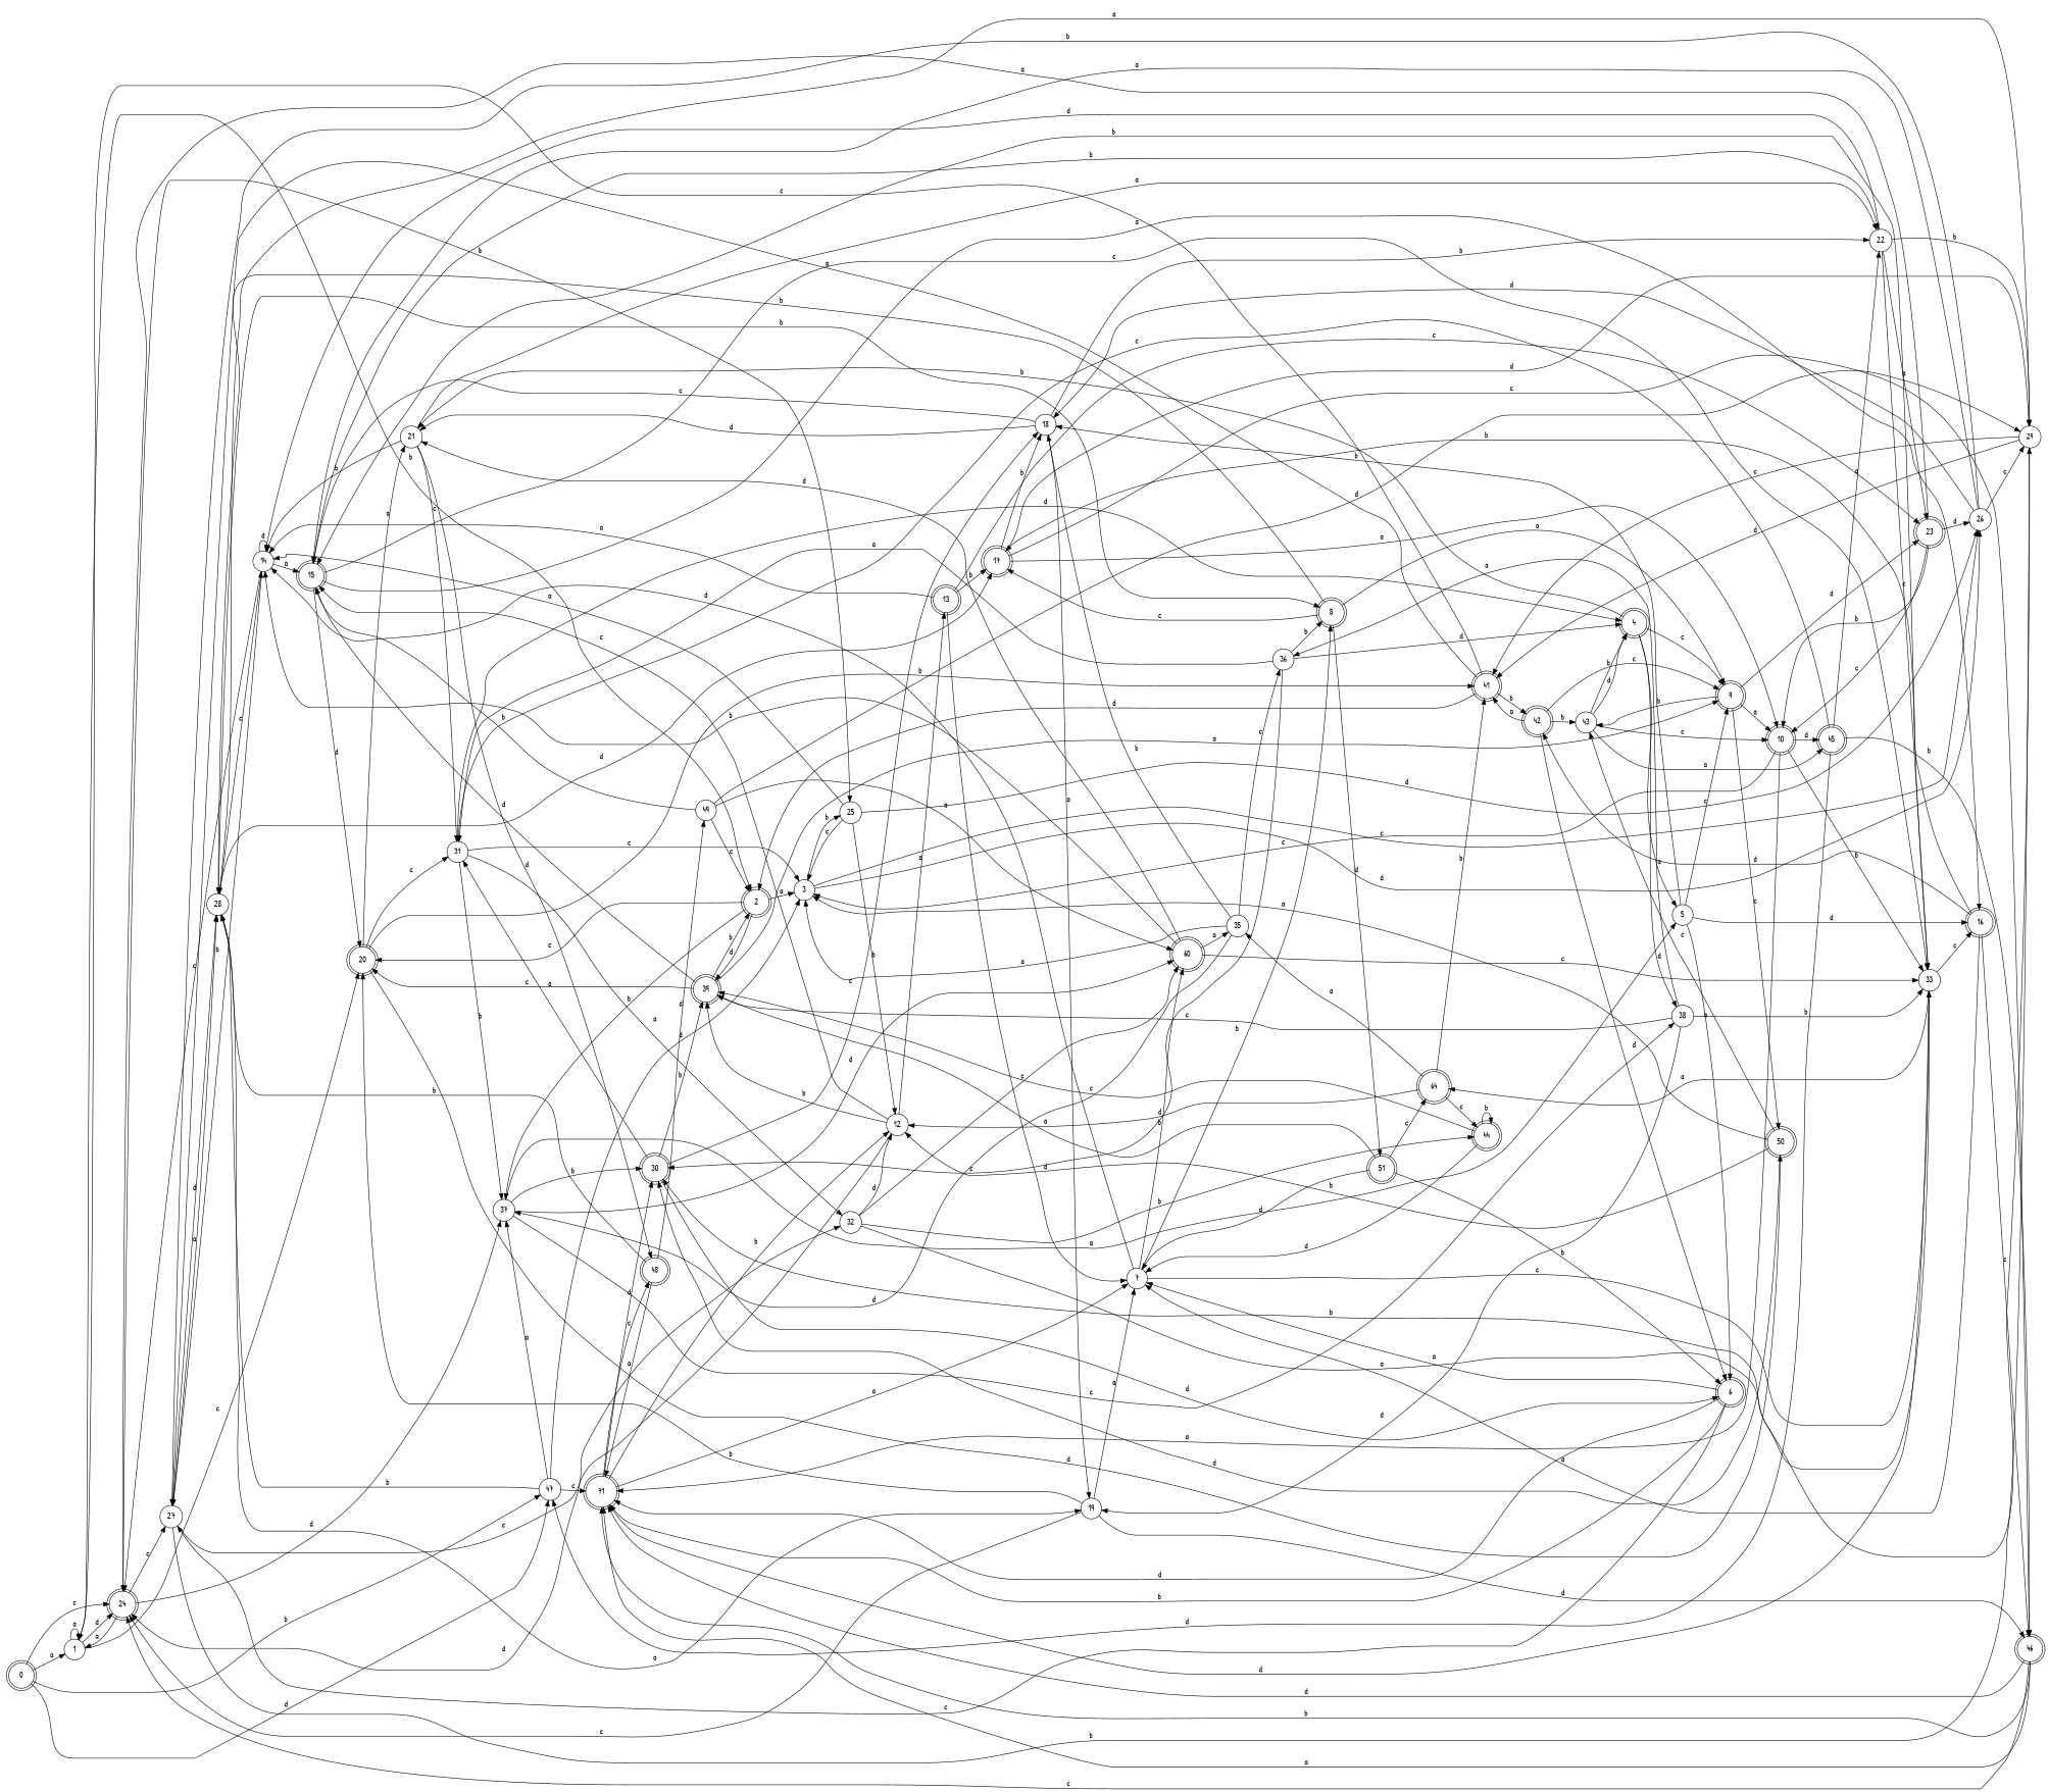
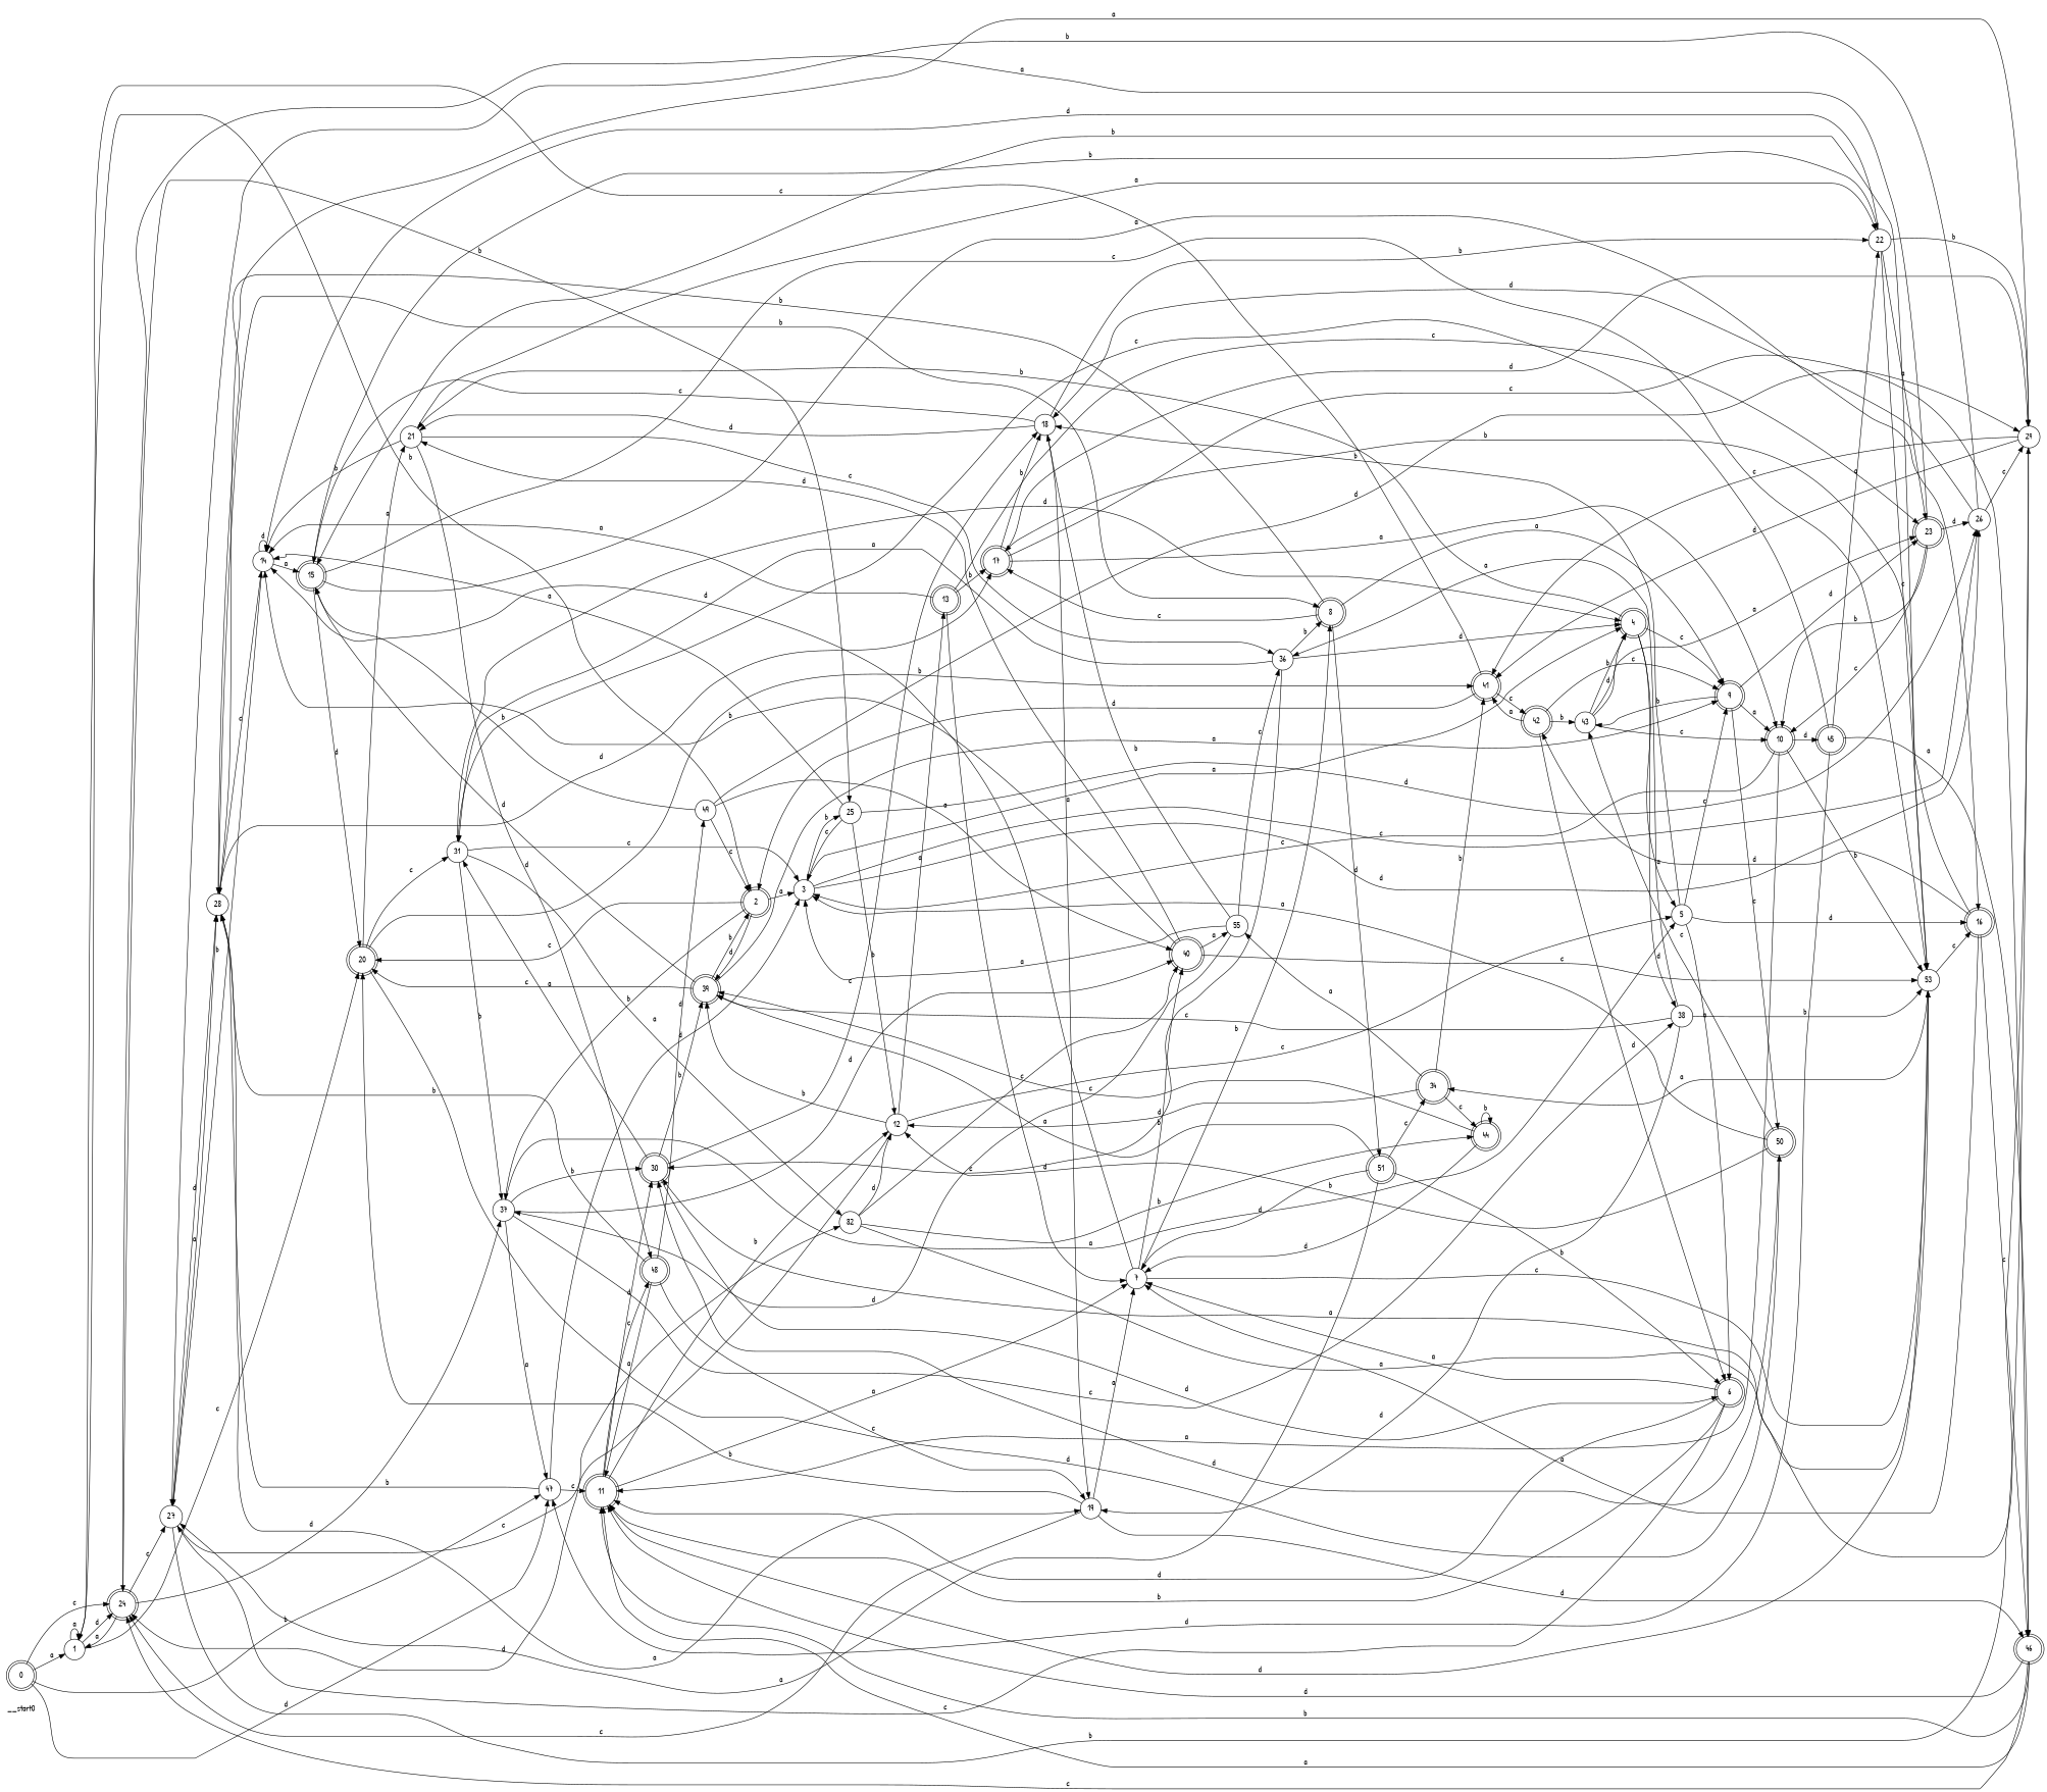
  digraph {
    fontname="Patrick Hand"
    rankdir=LR
    node [fontname="Patrick Hand" shape=doublecircle color=black fillcolor=white style="rounded,filled"]
    edge [fontname="Patrick Hand"]
+   __start0 [shape=none color="" fillcolor="" style=""]
    n2 [label=0]
    n3 [label=1 shape=circle style=filled]
    n4 [label=24]
    n5 [label=47 shape=circle style=filled]
    n6 [label=2]
    n7 [label=20]
    n8 [label=37 shape=circle style=filled]
    n9 [label=25 shape=circle style=filled]
    n10 [label=27 shape=circle style=filled]
    n11 [label=3 shape=circle style=filled]
-   n12 [label=71]
+   n12 [label=11]
    n13 [label=28 shape=circle style=filled]
    n14 [label=39]
    n15 [label=21 shape=circle style=filled]
    n16 [label=50]
    n17 [label=31 shape=circle style=filled]
    n18 [label=41]
    n19 [label=4]
    n20 [label=26 shape=circle style=filled]
    n21 [label=5 shape=circle style=filled]
    n22 [label=38 shape=circle style=filled]
-   n23 [label=60]
+   n23 [label=40]
    n24 [label=30]
    n25 [label=9]
    n26 [label=15]
    n27 [label=14 shape=circle style=filled]
    n28 [label=12 shape=circle style=filled]
    n29 [label=18 shape=circle style=filled]
    n30 [label=29 shape=circle style=filled]
    n31 [label=6]
    n32 [label=16]
    n33 [label=10]
    n34 [label=23]
    n35 [label=43 shape=circle style=filled]
    n36 [label=48]
    n37 [label=22 shape=circle style=filled]
    n38 [label=36 shape=circle style=filled]
-   n39 [label=33 shape=circle style=filled]
+   n39 [label=53 shape=circle style=filled]
    n40 [label=19 shape=circle style=filled]
    n41 [label=7 shape=circle style=filled]
    n42 [label=17]
    n43 [label=42]
    n44 [label=46]
    n45 [label=8]
-   n46 [label=32 shape=circle style=filled]
+   n46 [label=82 shape=circle style=filled]
    n47 [label=51]
-   n48 [label=64]
-   n49 [label=35 shape=circle style=filled]
+   n48 [label=34]
+   n49 [label=55 shape=circle style=filled]
    n50 [label=45]
    n51 [label=13]
    n52 [label=49 shape=circle style=filled]
    n53 [label=44]
    n2 -> n3 [label=a]
    n2 -> n4 [label=c]
    n2 -> n5 [label=b]
    n2 -> n5 [label=d]
    n3 -> n3 [label=a]
    n3 -> n4 [label=d]
    n3 -> n6 [label=b]
    n3 -> n7 [label=c]
    n4 -> n3 [label=a]
    n4 -> n8 [label=d]
    n4 -> n9 [label=b]
    n4 -> n10 [label=c]
-   n5 -> n8 [label=a]
+   n8 -> n5 [label=a]
    n5 -> n11 [label=d]
    n5 -> n12 [label=c]
    n5 -> n13 [label=b]
    n6 -> n7 [label=c]
    n6 -> n8 [label=b]
    n6 -> n11 [label=a]
    n6 -> n14 [label=d]
    n7 -> n15 [label=a]
    n7 -> n16 [label=d]
    n7 -> n17 [label=c]
    n7 -> n18 [label=b]
    n8 -> n21 [label=a]
    n8 -> n22 [label=c]
    n8 -> n23 [label=d]
    n8 -> n24 [label=b]
    n9 -> n11 [label=c]
    n9 -> n20 [label=d]
    n9 -> n27 [label=a]
    n9 -> n28 [label=b]
    n10 -> n13 [label=a]
    n10 -> n13 [label=d]
    n10 -> n30 [label=b]
    n10 -> n46 [label=c]
    n11 -> n9 [label=b]
+   n11 -> n19 [label=a]
    n11 -> n20 [label=c]
    n11 -> n20 [label=d]
    n12 -> n24 [label=d]
    n12 -> n28 [label=b]
    n12 -> n36 [label=c]
    n12 -> n41 [label=a]
    n13 -> n27 [label=c]
    n13 -> n40 [label=a]
    n13 -> n42 [label=d]
    n13 -> n45 [label=b]
    n14 -> n6 [label=b]
    n14 -> n7 [label=c]
    n14 -> n25 [label=a]
    n14 -> n26 [label=d]
    n15 -> n27 [label=b]
    n15 -> n36 [label=d]
    n15 -> n37 [label=a]
-   n15 -> n17 [label=c]
+   n15 -> n38 [label=c]
    n16 -> n11 [label=a]
    n16 -> n24 [label=d]
    n16 -> n28 [label=b]
    n16 -> n35 [label=c]
    n17 -> n8 [label=b]
    n17 -> n11 [label=c]
    n17 -> n19 [label=d]
    n17 -> n46 [label=a]
    n18 -> n3 [label=c]
    n18 -> n6 [label=d]
-   n18 -> n10 [label=a]
-   n18 -> n43 [label=b]
+   n47 -> n10 [label=a]
+   n18 -> n43 [label=c]
    n19 -> n15 [label=b]
    n19 -> n21 [label=a]
    n19 -> n22 [label=d]
    n19 -> n25 [label=c]
    n20 -> n10 [label=b]
-   n20 -> n26 [label=a]
    n20 -> n29 [label=d]
    n20 -> n30 [label=c]
    n21 -> n25 [label=c]
    n21 -> n29 [label=b]
    n21 -> n31 [label=a]
    n21 -> n32 [label=d]
    n22 -> n14 [label=c]
    n22 -> n38 [label=a]
    n22 -> n39 [label=b]
    n22 -> n40 [label=d]
    n23 -> n15 [label=d]
    n23 -> n27 [label=b]
    n23 -> n39 [label=c]
    n23 -> n49 [label=a]
    n24 -> n14 [label=b]
    n24 -> n17 [label=a]
    n24 -> n29 [label=c]
    n24 -> n31 [label=d]
    n25 -> n16 [label=c]
    n25 -> n33 [label=a]
    n25 -> n34 [label=d]
    n25 -> n35 [label=b]
    n26 -> n7 [label=d]
    n26 -> n32 [label=a]
    n26 -> n37 [label=b]
    n26 -> n39 [label=c]
-   n27 -> n4 [label=c]
    n27 -> n10 [label=b]
    n27 -> n26 [label=a]
    n27 -> n27 [label=d]
    n28 -> n4 [label=d]
    n28 -> n14 [label=b]
-   n28 -> n26 [label=c]
+   n28 -> n21 [label=c]
    n28 -> n51 [label=a]
    n29 -> n15 [label=d]
    n29 -> n26 [label=c]
    n29 -> n37 [label=b]
    n29 -> n40 [label=a]
    n30 -> n13 [label=a]
    n30 -> n18 [label=c]
    n30 -> n18 [label=d]
-   n30 -> n24 [label=b]
+   n30 -> n24 [label=a]
    n31 -> n10 [label=c]
    n31 -> n12 [label=b]
    n31 -> n12 [label=d]
    n31 -> n41 [label=a]
    n32 -> n41 [label=a]
    n32 -> n42 [label=b]
    n32 -> n43 [label=d]
    n32 -> n44 [label=c]
    n33 -> n11 [label=c]
    n33 -> n12 [label=a]
    n33 -> n39 [label=b]
    n33 -> n50 [label=d]
    n34 -> n4 [label=a]
    n34 -> n20 [label=d]
    n34 -> n33 [label=b]
    n34 -> n33 [label=c]
    n35 -> n19 [label=b]
    n35 -> n19 [label=d]
    n35 -> n33 [label=c]
-   n35 -> n50 [label=a]
+   n35 -> n34 [label=a]
    n36 -> n12 [label=a]
    n36 -> n13 [label=b]
+   n36 -> n40 [label=c]
    n36 -> n52 [label=d]
    n37 -> n27 [label=d]
    n37 -> n30 [label=b]
    n37 -> n34 [label=a]
    n37 -> n39 [label=c]
    n38 -> n17 [label=a]
    n38 -> n19 [label=d]
    n38 -> n24 [label=c]
    n38 -> n45 [label=b]
    n39 -> n12 [label=d]
    n39 -> n26 [label=b]
    n39 -> n32 [label=c]
    n39 -> n48 [label=a]
    n40 -> n4 [label=c]
    n40 -> n7 [label=b]
    n40 -> n41 [label=a]
    n40 -> n44 [label=d]
    n41 -> n23 [label=b]
    n41 -> n27 [label=d]
    n41 -> n39 [label=c]
    n41 -> n45 [label=b]
    n42 -> n29 [label=b]
    n42 -> n30 [label=d]
    n42 -> n33 [label=a]
    n42 -> n44 [label=c]
    n43 -> n18 [label=a]
    n43 -> n25 [label=c]
    n43 -> n31 [label=d]
    n43 -> n35 [label=b]
    n44 -> n4 [label=c]
    n44 -> n12 [label=a]
    n44 -> n12 [label=b]
    n44 -> n12 [label=d]
    n45 -> n13 [label=b]
    n45 -> n25 [label=a]
    n45 -> n42 [label=c]
    n45 -> n47 [label=d]
    n46 -> n23 [label=c]
    n46 -> n28 [label=d]
    n46 -> n39 [label=a]
    n46 -> n53 [label=b]
    n47 -> n14 [label=a]
    n47 -> n31 [label=b]
    n47 -> n41 [label=d]
    n47 -> n48 [label=c]
    n48 -> n18 [label=b]
    n48 -> n28 [label=d]
    n48 -> n49 [label=a]
    n48 -> n53 [label=c]
    n49 -> n8 [label=d]
    n49 -> n11 [label=a]
    n49 -> n29 [label=b]
    n49 -> n38 [label=c]
    n50 -> n5 [label=d]
    n50 -> n17 [label=c]
    n50 -> n37 [label=a]
-   n50 -> n44 [label=b]
+   n50 -> n44 [label=a]
    n51 -> n27 [label=a]
    n51 -> n34 [label=c]
    n51 -> n41 [label=d]
    n51 -> n42 [label=b]
    n52 -> n6 [label=c]
    n52 -> n23 [label=a]
    n52 -> n26 [label=b]
    n52 -> n30 [label=d]
    n53 -> n14 [label=c]
    n53 -> n41 [label=d]
    n53 -> n53 [label=b]
  }
